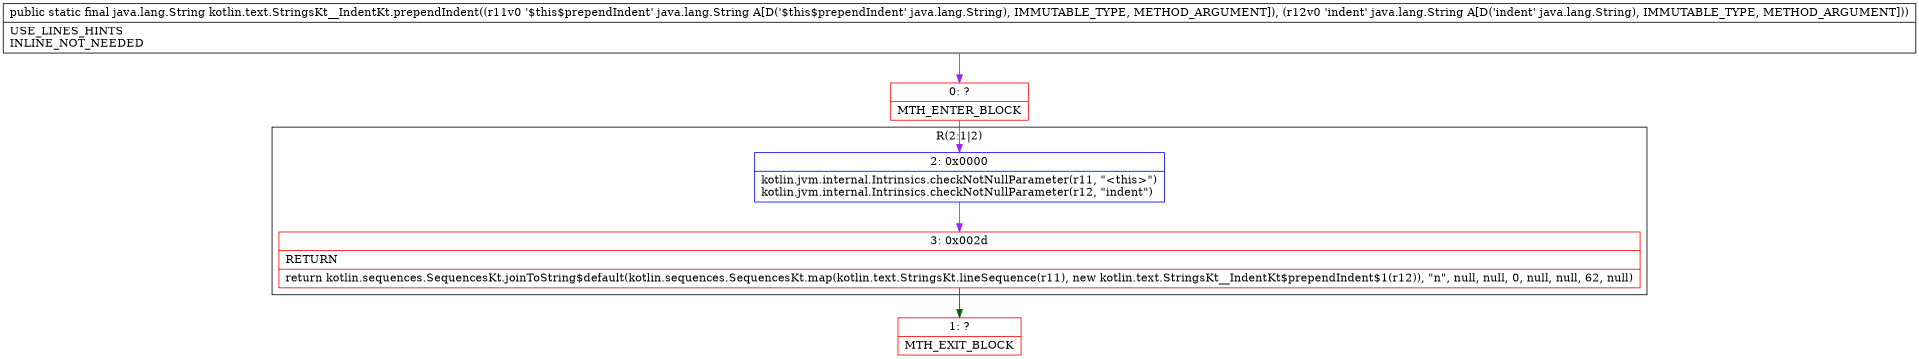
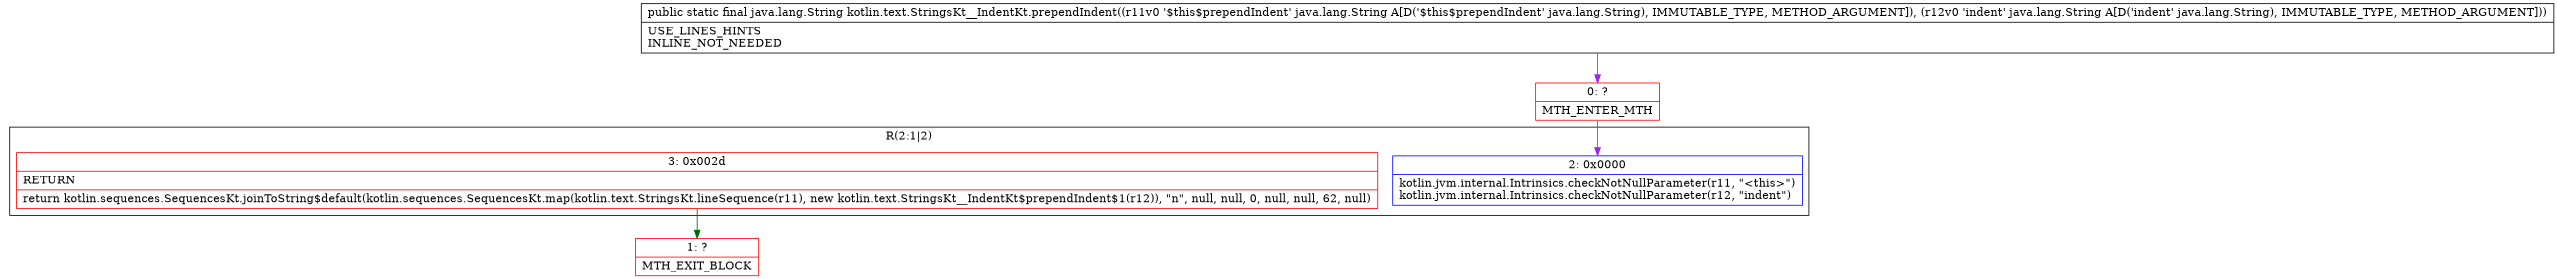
  digraph {
    node [color=red shape=record]
    edge [color=purple]
    n1 [color=blue label="{2\:\ 0x0000|kotlin.jvm.internal.Intrinsics.checkNotNullParameter(r11, \"\<this\>\")\lkotlin.jvm.internal.Intrinsics.checkNotNullParameter(r12, \"indent\")\l}"]
    n2 [label="{3\:\ 0x002d|RETURN\l|return kotlin.sequences.SequencesKt.joinToString$default(kotlin.sequences.SequencesKt.map(kotlin.text.StringsKt.lineSequence(r11), new kotlin.text.StringsKt__IndentKt$prependIndent$1(r12)), \"n\", null, null, 0, null, null, 62, null)\l}"]
    n3 [label="{1\:\ ?|MTH_EXIT_BLOCK\l}"]
-   n4 [label="{0\:\ ?|MTH_ENTER_BLOCK\l}"]
+   n4 [label="{0\:\ ?|MTH_ENTER_MTH\l}"]
    n5 [label="{public static final java.lang.String kotlin.text.StringsKt__IndentKt.prependIndent((r11v0 '$this$prependIndent' java.lang.String A[D('$this$prependIndent' java.lang.String), IMMUTABLE_TYPE, METHOD_ARGUMENT]), (r12v0 'indent' java.lang.String A[D('indent' java.lang.String), IMMUTABLE_TYPE, METHOD_ARGUMENT]))  | USE_LINES_HINTS\lINLINE_NOT_NEEDED\l}" color=""]
    subgraph cluster_1 {
      label="R(2:1|2)"
      n1
      n2
    }
-   n1 -> n2
    n2 -> n3 [color=darkgreen]
    n4 -> n1
    n5 -> n4
  }
